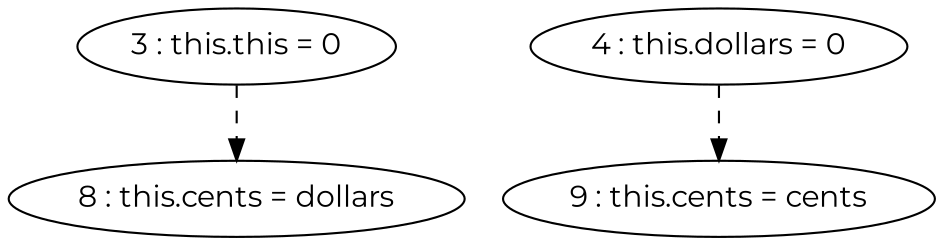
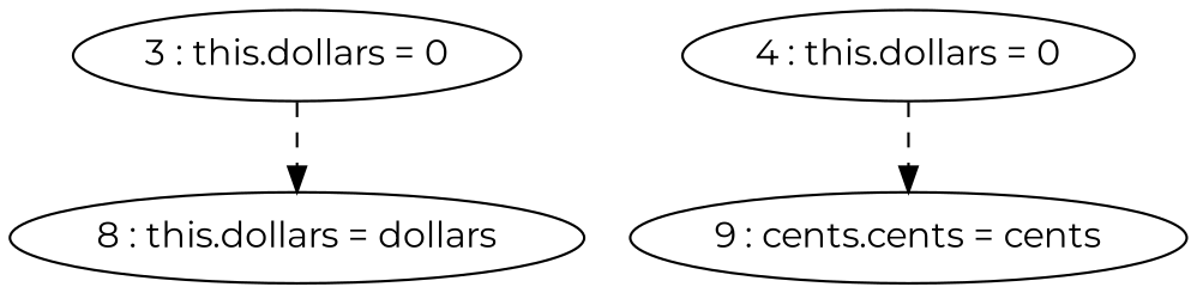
  digraph {
    fontname=Montserrat
    node [fontname=Montserrat]
    edge [fontname=Montserrat style=dashed]
-   "3 : this.dollars = 0" [label="3 : this.this = 0"]
-   "8 : this.dollars = dollars" [label="8 : this.cents = dollars"]
+   "3 : this.dollars = 0"
+   "8 : this.dollars = dollars"
    n3 [label="4 : this.dollars = 0"]
-   "9 : this.cents = cents"
+   "9 : this.cents = cents" [label="9 : cents.cents = cents"]
    "3 : this.dollars = 0" -> "8 : this.dollars = dollars"
    n3 -> "9 : this.cents = cents"
  }
